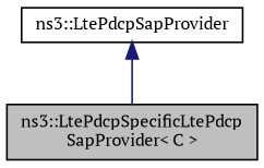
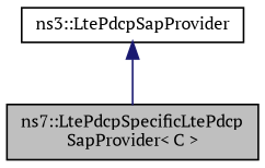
  digraph {
    fontname="PT Serif"
    node [color=black fontname="PT Serif" fontsize=10 shape=record style=filled]
-   n1 [fillcolor=grey75 fontcolor=black height=0.2 label="ns3::LtePdcpSpecificLtePdcp\lSapProvider\< C \>" width=0.4]
+   n1 [fillcolor=grey75 fontcolor=black height=0.2 label="ns7::LtePdcpSpecificLtePdcp\lSapProvider\< C \>" width=0.4]
    n2 [fillcolor=white height=0.2 label="ns3::LtePdcpSapProvider" width=0.4]
    n2 -> n1 [color=midnightblue dir=back fontname="PT Serif" fontsize=10 labelfontname=Helvetica labelfontsize=10 style=solid]
  }
